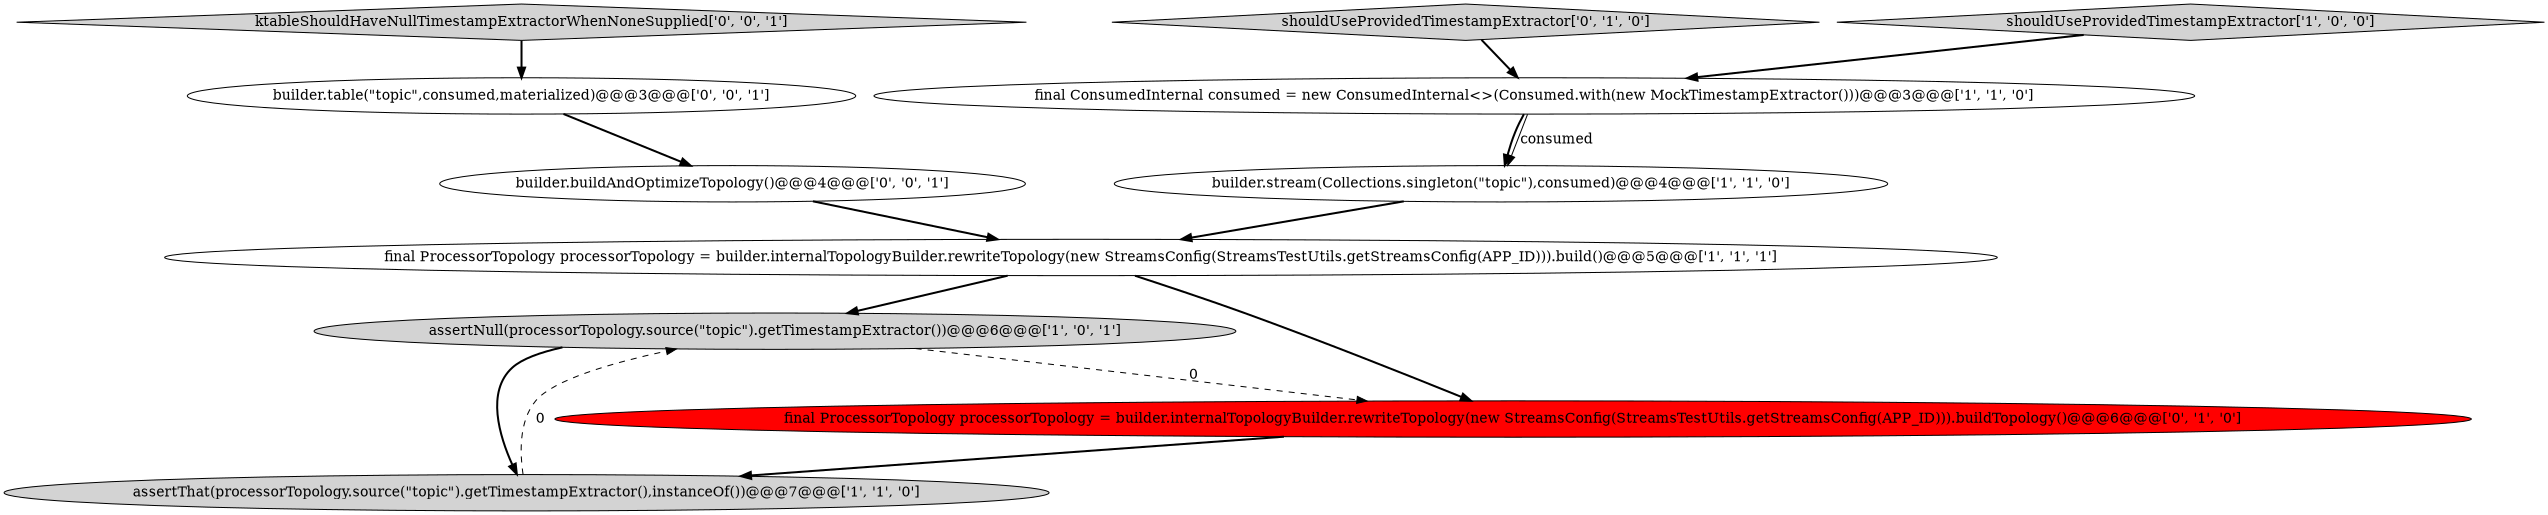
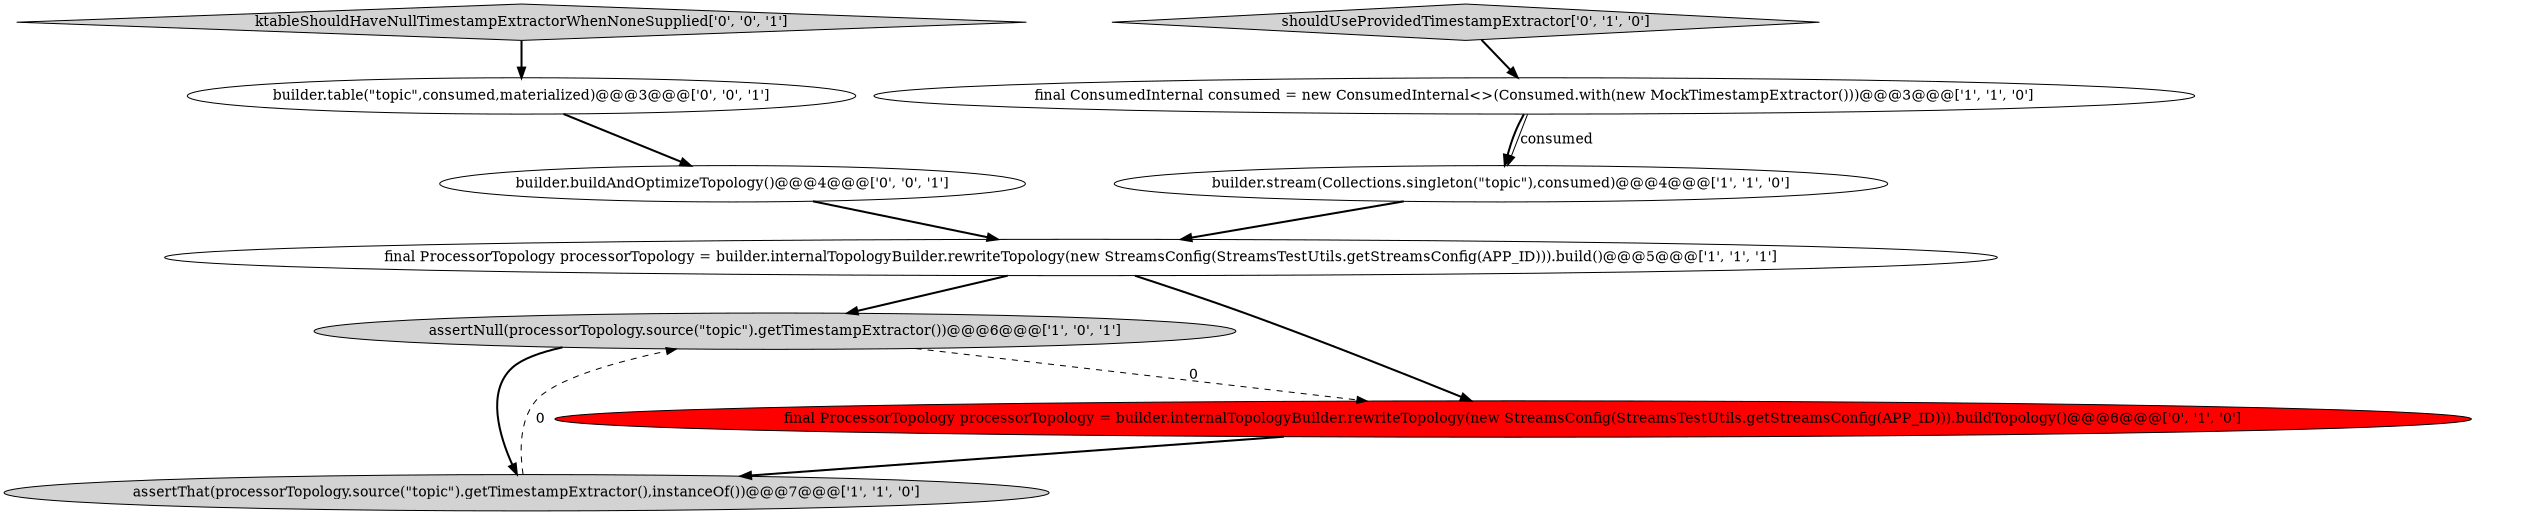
  digraph {
    node [fillcolor=white shape=ellipse style=filled]
    edge [style=bold]
    n1 [label="builder.stream(Collections.singleton(\"topic\"),consumed)@@@4@@@['1', '1', '0']"]
    n2 [label="final ProcessorTopology processorTopology = builder.internalTopologyBuilder.rewriteTopology(new StreamsConfig(StreamsTestUtils.getStreamsConfig(APP_ID))).build()@@@5@@@['1', '1', '1']"]
    n3 [fillcolor=lightgray label="assertNull(processorTopology.source(\"topic\").getTimestampExtractor())@@@6@@@['1', '0', '1']"]
    n4 [fillcolor=red label="final ProcessorTopology processorTopology = builder.internalTopologyBuilder.rewriteTopology(new StreamsConfig(StreamsTestUtils.getStreamsConfig(APP_ID))).buildTopology()@@@6@@@['0', '1', '0']"]
    n5 [fillcolor=lightgray label="shouldUseProvidedTimestampExtractor['0', '1', '0']" shape=diamond]
    n6 [label="final ConsumedInternal consumed = new ConsumedInternal<>(Consumed.with(new MockTimestampExtractor()))@@@3@@@['1', '1', '0']"]
    n7 [fillcolor=lightgray label="assertThat(processorTopology.source(\"topic\").getTimestampExtractor(),instanceOf())@@@7@@@['1', '1', '0']"]
    n8 [fillcolor=lightgray label="ktableShouldHaveNullTimestampExtractorWhenNoneSupplied['0', '0', '1']" shape=diamond]
    n9 [label="builder.table(\"topic\",consumed,materialized)@@@3@@@['0', '0', '1']"]
-   n10 [fillcolor=lightgray label="shouldUseProvidedTimestampExtractor['1', '0', '0']" shape=diamond]
    n11 [label="builder.buildAndOptimizeTopology()@@@4@@@['0', '0', '1']"]
    n1 -> n2
    n2 -> n3
    n2 -> n4
    n3 -> n4 [label=0 style=dashed]
    n3 -> n7
    n4 -> n7
    n5 -> n6
    n6 -> n1 [label=consumed style=solid]
    n6 -> n1
    n7 -> n3 [label=0 style=dashed]
    n8 -> n9
    n9 -> n11
-   n10 -> n6
    n11 -> n2
  }
